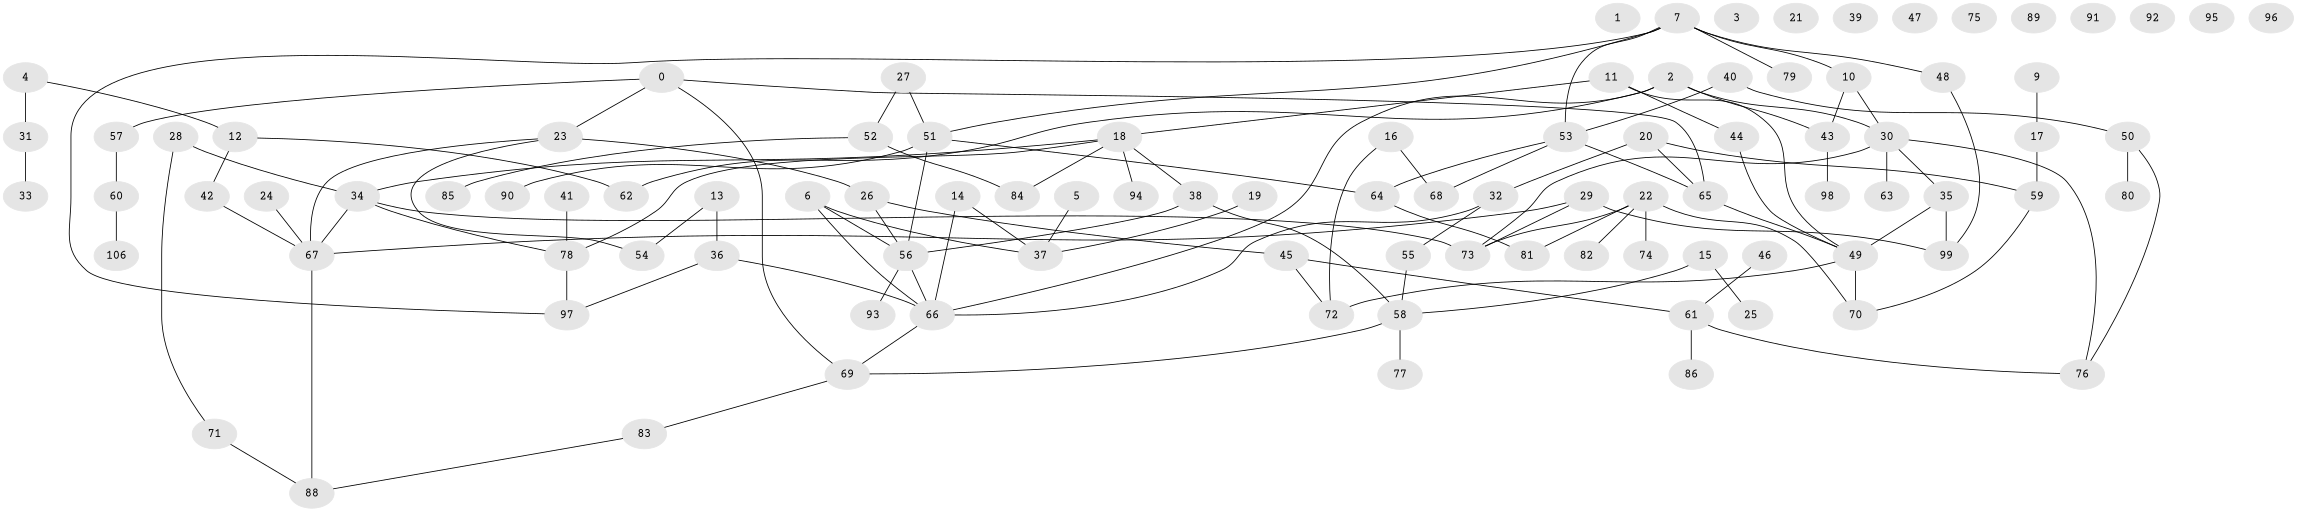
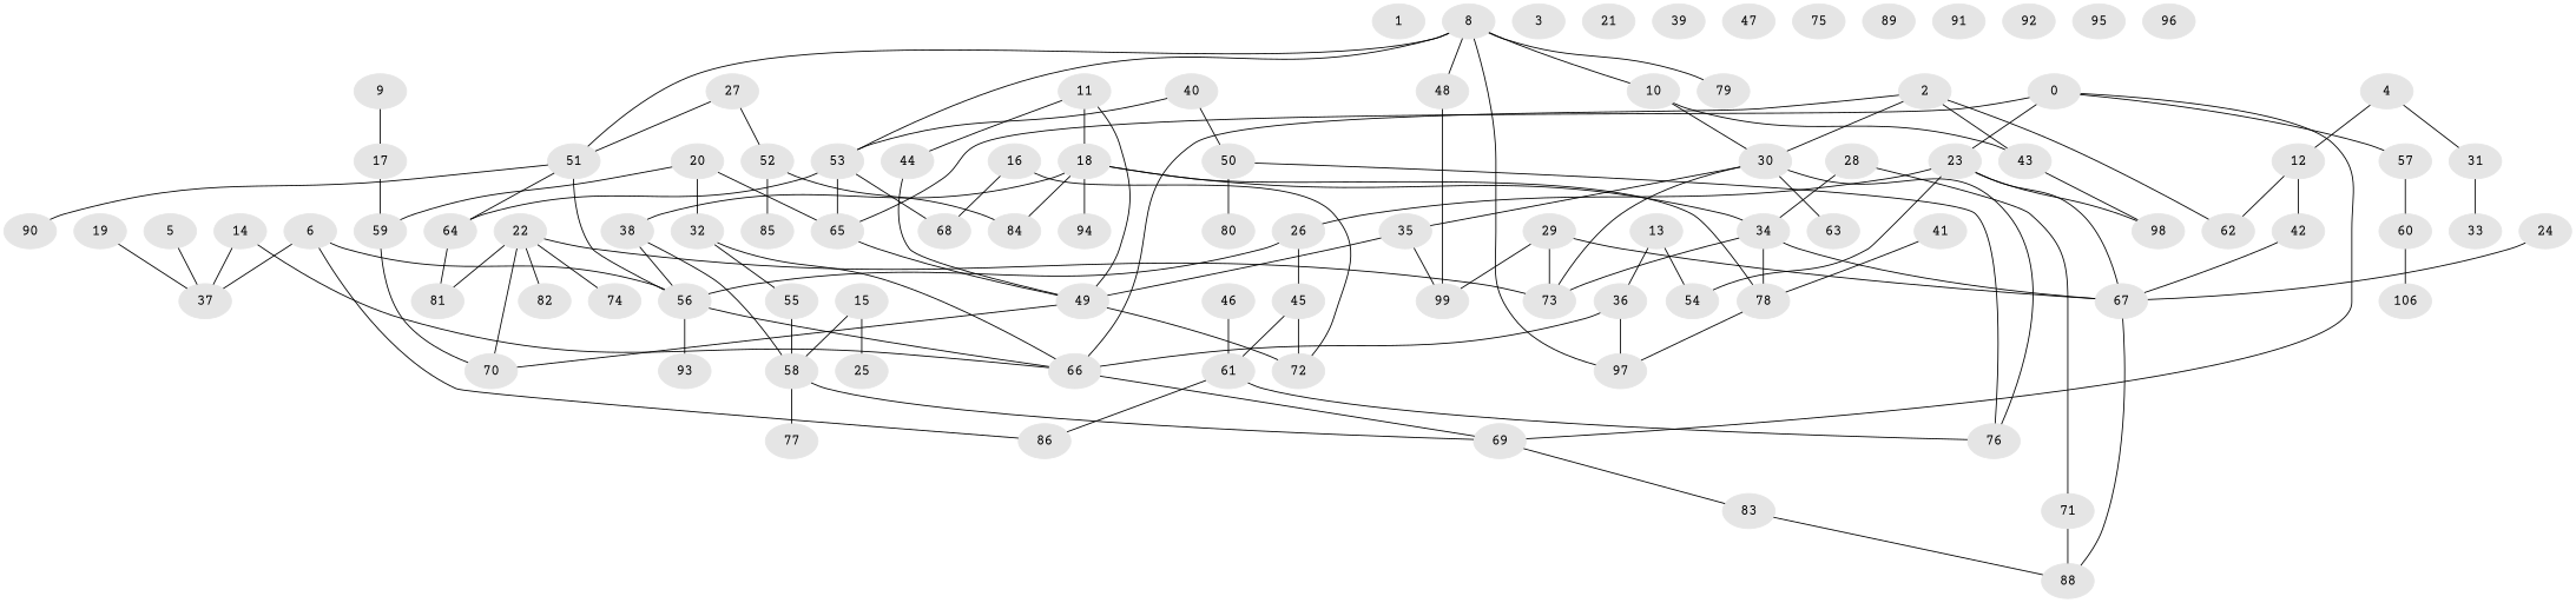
  graph {
    fontname="Courier Prime"
    node [color=gray90 fontname="Courier Prime" style=filled]
    edge [fontname="Courier Prime"]
    1
    2
    30
    43
    62
    66
    73
    35
    63
    76
    98
    69
    3
    4
    12
    31
    42
    33
    5
    37
    6
    56
    86
    93
    n25 [label=0]
    23
    57
    65
    54
    26
    67
    60
    49
    83
-   8 [label=7]
+   8
    10
    48
    51
    53
    79
    97
    99
    64
    90
    68
    9
    17
    59
    11
    18
    44
    34
    38
    78
    84
    94
    72
    70
    13
    36
    14
    15
    25
    58
    77
    16
    19
    20
    32
    55
    21
    22
    74
    81
    82
    45
    88
    24
    61
    27
    52
    85
    28
    71
    29
    39
    40
    50
    80
    41
    46
    47
    n93 [label=106]
    75
    89
    91
    92
    95
    96
    2 -- 30
    2 -- 43
    2 -- 62
    2 -- 66
    30 -- 73
    30 -- 35
    30 -- 63
    30 -- 76
    43 -- 98
    66 -- 69
    35 -- 49
    35 -- 99
    69 -- 83
    4 -- 12
    4 -- 31
    12 -- 62
    12 -- 42
    31 -- 33
    42 -- 67
    5 -- 37
    6 -- 37
    6 -- 56
-   6 -- 66
+   6 -- 86
    56 -- 66
    56 -- 93
    n25 -- 69
    n25 -- 23
    n25 -- 57
    n25 -- 65
+   23 -- 98
    23 -- 54
    23 -- 26
    23 -- 67
    57 -- 60
    65 -- 49
    26 -- 56
    26 -- 45
    67 -- 88
    60 -- n93
    49 -- 72
    49 -- 70
    83 -- 88
    8 -- 10
    8 -- 48
    8 -- 51
    8 -- 53
    8 -- 79
    8 -- 97
    10 -- 30
    10 -- 43
    48 -- 99
    51 -- 56
    51 -- 64
    51 -- 90
    53 -- 65
    53 -- 64
    53 -- 68
    64 -- 81
    9 -- 17
    17 -- 59
    59 -- 70
    11 -- 49
    11 -- 18
    11 -- 44
    18 -- 34
    18 -- 38
    18 -- 78
    18 -- 84
    18 -- 94
    44 -- 49
    34 -- 73
    34 -- 67
    34 -- 78
    38 -- 56
    38 -- 58
    78 -- 97
    13 -- 54
    13 -- 36
    36 -- 66
    36 -- 97
    14 -- 66
    14 -- 37
    15 -- 25
    15 -- 58
    58 -- 69
    58 -- 77
    16 -- 68
    16 -- 72
    19 -- 37
    20 -- 65
    20 -- 59
    20 -- 32
    32 -- 66
    32 -- 55
    55 -- 58
    22 -- 73
    22 -- 70
    22 -- 74
    22 -- 81
    22 -- 82
    45 -- 72
    45 -- 61
    24 -- 67
    61 -- 76
    61 -- 86
    27 -- 51
    27 -- 52
    52 -- 84
    52 -- 85
    28 -- 34
    28 -- 71
    71 -- 88
    29 -- 73
    29 -- 67
    29 -- 99
    40 -- 53
    40 -- 50
    50 -- 76
    50 -- 80
    41 -- 78
    46 -- 61
  }
